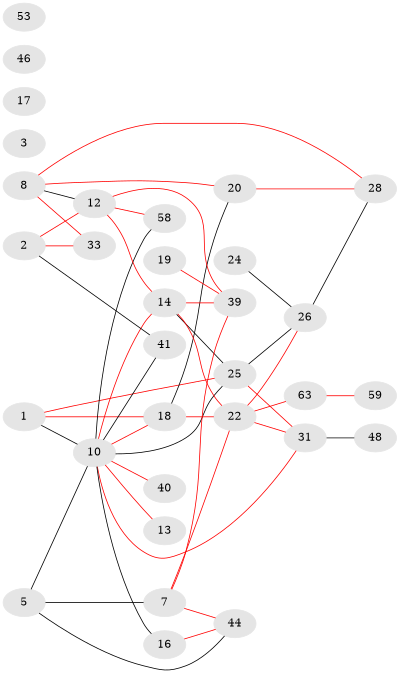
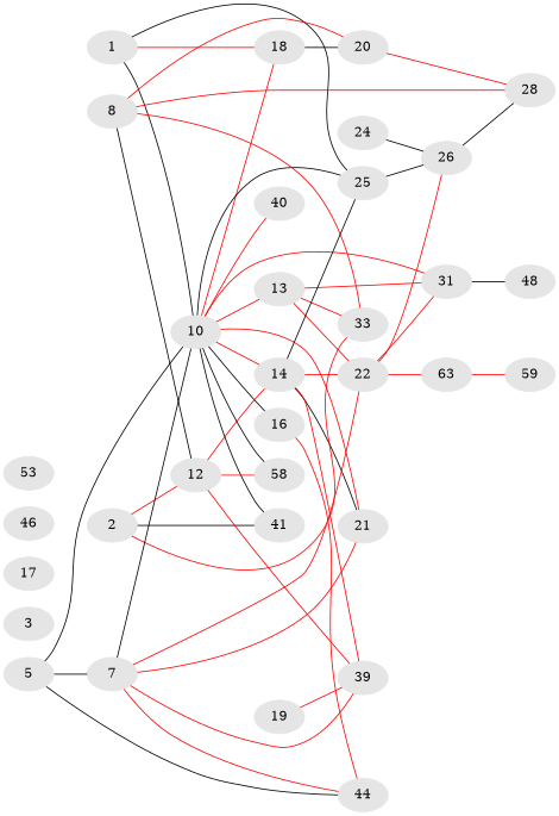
  graph {
    rankdir=LR
    node [color=gray90 style=filled]
    edge [color=red]
    1 [super="+4+36"]
    10 [super="+51+42"]
    18 [super="+59+56+50"]
    25 [super="+37"]
    41 [super="+64"]
+   21 [super="+55+27"]
    31 [super="+35"]
    13 [super="+38"]
    14 [super="+49+15"]
    16
    40
    58
    22 [super="+67+32"]
    20
    26 [super="+57"]
    2 [super="+6"]
    12 [super="+43"]
    33
    39 [super="+61+63"]
    3
    7 [super="+9+45+30+47"]
    44
    5
    n24 [label=63]
    48
    8 [super="+34"]
    28 [super="+29"]
    17
    19 [super="+60"]
    n30 [label=59]
    24
    46
    53
    1 -- 10 [color=black]
    1 -- 18
-   1 -- 25
+   1 -- 25 [color=black]
    10 -- 18
    10 -- 25 [color=black]
    10 -- 41 [color=black]
+   10 -- 21
    10 -- 31
    10 -- 13
    10 -- 14
    10 -- 16 [color=black]
    10 -- 40
    10 -- 58 [color=black]
-   18 -- 22
+   13 -- 22
    18 -- 20 [color=black]
-   25 -- 31
+   13 -- 31
    25 -- 26 [color=black]
    31 -- 48 [color=black]
+   13 -- 33
    14 -- 25 [color=black]
+   14 -- 21 [color=black]
    14 -- 22
    14 -- 39
    16 -- 44
    22 -- 31
    22 -- 26
    22 -- n24
    20 -- 28
    26 -- 28 [color=black]
    2 -- 41 [color=black]
    2 -- 12
    2 -- 33
    12 -- 14
    12 -- 58
    12 -- 39
+   7 -- 10 [color=black]
+   7 -- 21 [weight=2]
    7 -- 22
    7 -- 39
    7 -- 44 [weight=2]
    5 -- 10 [color=black]
    5 -- 7 [color=black]
    5 -- 44 [color=black]
    n24 -- n30
    8 -- 20
    8 -- 12 [color=black]
    8 -- 33
    8 -- 28
    19 -- 39
    24 -- 26 [color=black]
  }
